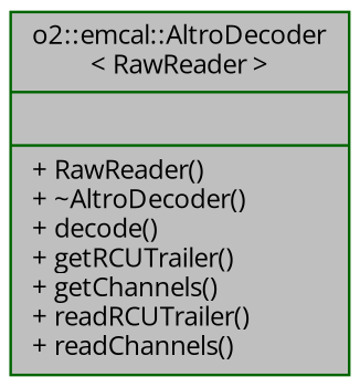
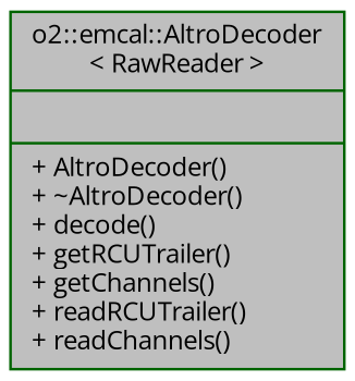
  digraph {
    fontname="Open Sans"
-   n1 [color=darkgreen fillcolor=grey75 fontcolor=black fontname="Open Sans" fontsize=10 height=0.2 label="{o2::emcal::AltroDecoder\l\< RawReader \>\n||+ RawReader()\l+ ~AltroDecoder()\l+ decode()\l+ getRCUTrailer()\l+ getChannels()\l+ readRCUTrailer()\l+ readChannels()\l}" shape=record style=filled width=0.4]
+   n1 [color=darkgreen fillcolor=grey75 fontcolor=black fontname="Open Sans" fontsize=10 height=0.2 label="{o2::emcal::AltroDecoder\l\< RawReader \>\n||+ AltroDecoder()\l+ ~AltroDecoder()\l+ decode()\l+ getRCUTrailer()\l+ getChannels()\l+ readRCUTrailer()\l+ readChannels()\l}" shape=record style=filled width=0.4]
  }
